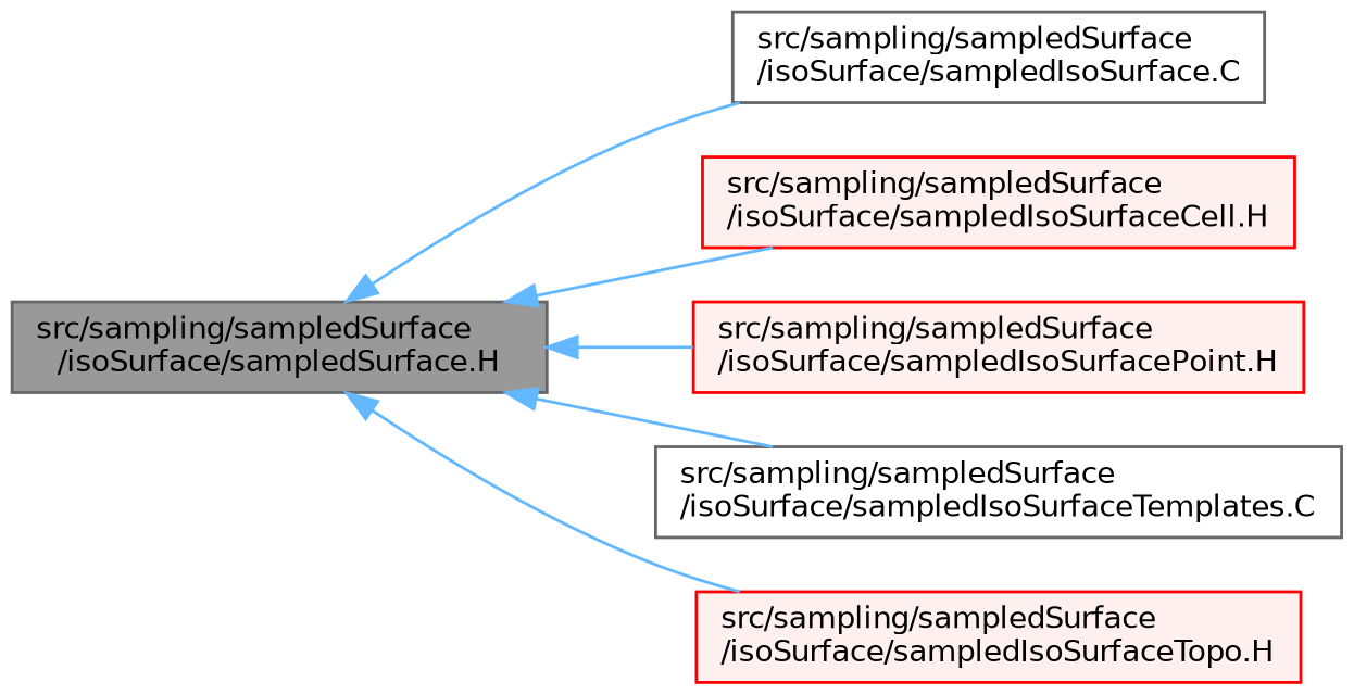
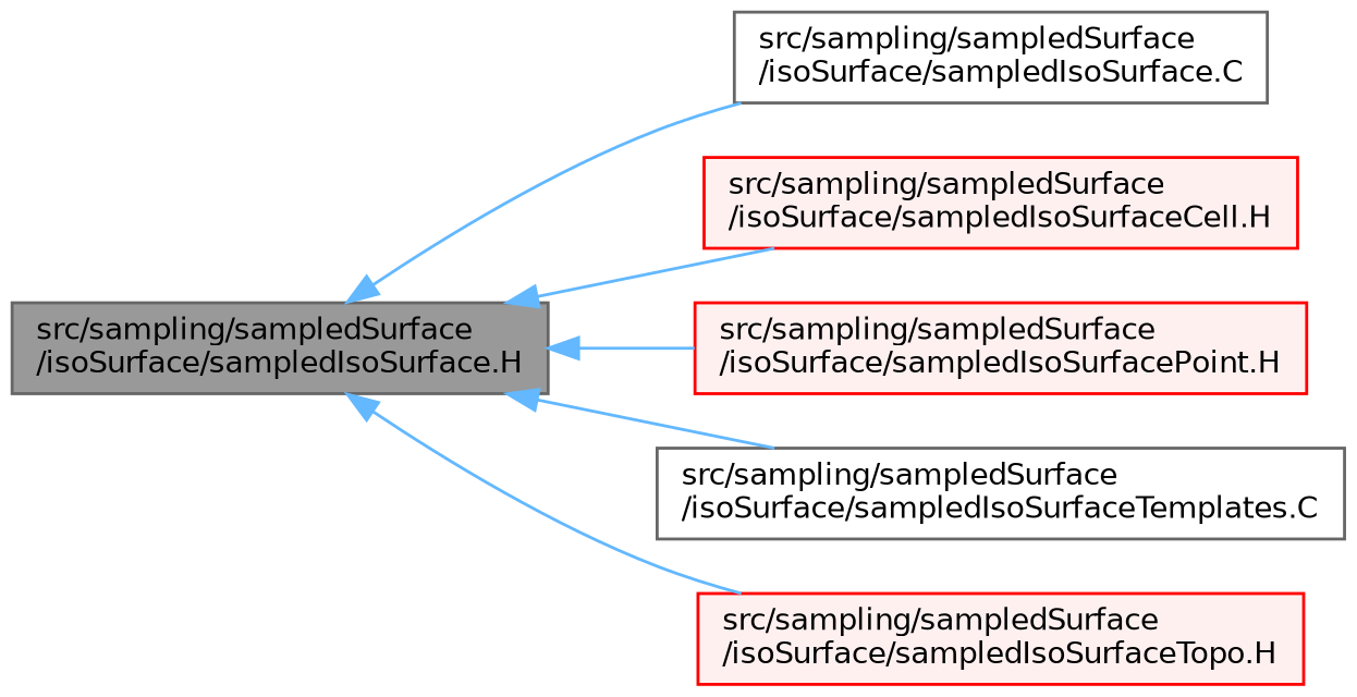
  digraph {
    rankdir=LR
    node [color=red fillcolor="#FFF0F0" fontname=Helvetica fontsize=10 shape=box style=filled]
    edge [color=steelblue1 dir=back fontname=Helvetica fontsize=10 labelfontname=Helvetica labelfontsize=10 style=solid]
-   n1 [color=gray40 fillcolor=grey60 fontcolor=black height=0.2 label="src/sampling/sampledSurface\l/isoSurface/sampledSurface.H" width=0.4]
+   n1 [color=gray40 fillcolor=grey60 fontcolor=black height=0.2 label="src/sampling/sampledSurface\l/isoSurface/sampledIsoSurface.H" width=0.4]
    n2 [color=grey40 fillcolor=white height=0.2 label="src/sampling/sampledSurface\l/isoSurface/sampledIsoSurface.C" width=0.4]
    n3 [height=0.2 label="src/sampling/sampledSurface\l/isoSurface/sampledIsoSurfaceCell.H" width=0.4]
    n4 [height=0.2 label="src/sampling/sampledSurface\l/isoSurface/sampledIsoSurfacePoint.H" width=0.4]
    n5 [color=grey40 fillcolor=white height=0.2 label="src/sampling/sampledSurface\l/isoSurface/sampledIsoSurfaceTemplates.C" width=0.4]
    n6 [height=0.2 label="src/sampling/sampledSurface\l/isoSurface/sampledIsoSurfaceTopo.H" width=0.4]
    n1 -> n2
    n1 -> n3
    n1 -> n4
    n1 -> n5
    n1 -> n6
  }
